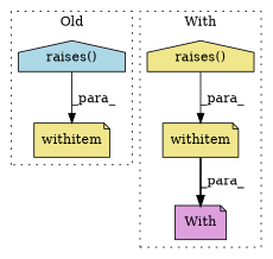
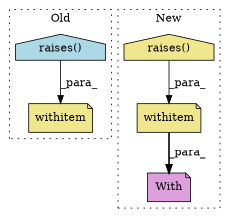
  digraph {
    node [a=75 l=6 shape=note style=filled fillcolor=khaki]
    edge [style=solid]
    n1 [l="14,53" label="raises()" s="3744,3767" shape=house fillcolor=lightblue]
    n2 [a=49 label=withitem s=3744]
    n3 [l="14,37" label="raises()" s="6245,6269" shape=house]
    n4 [a=39 l="5,65" label=With s="6240,6251" fillcolor=plum]
    n5 [a=49 label=withitem s=6245]
    subgraph cluster_1 {
      label=Old
      style=dotted
      n1
      n2
    }
    subgraph cluster_2 {
-     label=With
+     label=New
      style=dotted
      n3
      n4
      n5
    }
    n1 -> n2 [label=_para_]
    n3 -> n5 [label=_para_]
    n5 -> n4 [label=_para_ style=bold]
  }
